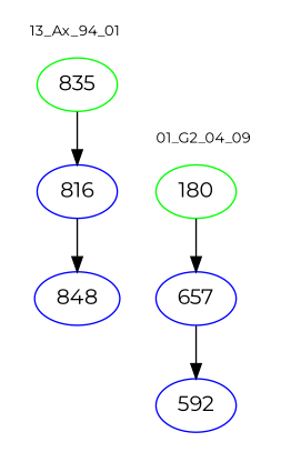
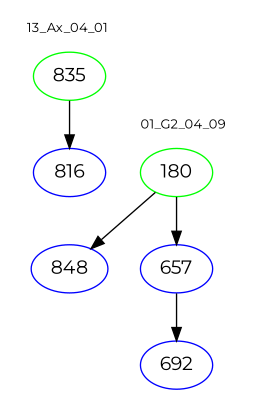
  digraph {
    fontname=Montserrat
    node [color=blue fontname=Montserrat]
    edge [color=black fontname=Montserrat]
    n1 [color=green label=835]
    n2 [label=816]
    n3 [label=848]
    n4 [color=green label=180]
    n5 [label=657]
-   n6 [label=592]
+   n6 [label=692]
    subgraph cluster_1 {
      color=white
      fontsize=10
-     label="13_Ax_94_01"
+     label="13_Ax_04_01"
      n1
      n2
      n3
    }
    subgraph cluster_2 {
      color=white
      fontsize=10
      label="01_G2_04_09"
      n4
      n5
      n6
    }
    n1 -> n2
-   n2 -> n3
+   n4 -> n3
    n4 -> n5
    n5 -> n6
  }
